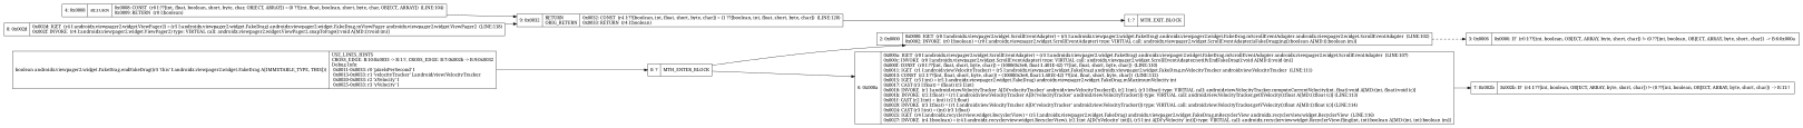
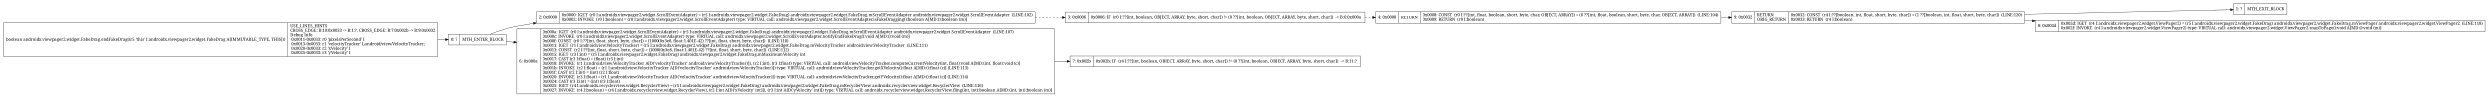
  digraph {
    fontname="Noto Serif"
    rankdir=LR
    node [fontname="Noto Serif" shape=record]
    edge [fontname="Noto Serif"]
    n1 [label="{0\:\ ?|MTH_ENTER_BLOCK\l}"]
    n2 [label="{2\:\ 0x0000|0x0000: IGET  (r0 I:androidx.viewpager2.widget.ScrollEventAdapter) = (r5 I:androidx.viewpager2.widget.FakeDrag) androidx.viewpager2.widget.FakeDrag.mScrollEventAdapter androidx.viewpager2.widget.ScrollEventAdapter  (LINE:102)\l0x0002: INVOKE  (r0 I:boolean) = (r0 I:androidx.viewpager2.widget.ScrollEventAdapter) type: VIRTUAL call: androidx.viewpager2.widget.ScrollEventAdapter.isFakeDragging():boolean A[MD:():boolean (m)]\l}"]
    n3 [label="{6\:\ 0x000a|0x000a: IGET  (r0 I:androidx.viewpager2.widget.ScrollEventAdapter) = (r5 I:androidx.viewpager2.widget.FakeDrag) androidx.viewpager2.widget.FakeDrag.mScrollEventAdapter androidx.viewpager2.widget.ScrollEventAdapter  (LINE:107)\l0x000c: INVOKE  (r0 I:androidx.viewpager2.widget.ScrollEventAdapter) type: VIRTUAL call: androidx.viewpager2.widget.ScrollEventAdapter.notifyEndFakeDrag():void A[MD:():void (m)]\l0x000f: CONST  (r0 I:??[int, float, short, byte, char]) = (1000(0x3e8, float:1.401E\-42) ??[int, float, short, byte, char])  (LINE:110)\l0x0011: IGET  (r1 I:android.view.VelocityTracker) = (r5 I:androidx.viewpager2.widget.FakeDrag) androidx.viewpager2.widget.FakeDrag.mVelocityTracker android.view.VelocityTracker  (LINE:111)\l0x0013: CONST  (r2 I:??[int, float, short, byte, char]) = (1000(0x3e8, float:1.401E\-42) ??[int, float, short, byte, char])  (LINE:112)\l0x0015: IGET  (r3 I:int) = (r5 I:androidx.viewpager2.widget.FakeDrag) androidx.viewpager2.widget.FakeDrag.mMaximumVelocity int \l0x0017: CAST (r3 I:float) = (float) (r3 I:int) \l0x0018: INVOKE  (r1 I:android.view.VelocityTracker A[D('velocityTracker' android.view.VelocityTracker)]), (r2 I:int), (r3 I:float) type: VIRTUAL call: android.view.VelocityTracker.computeCurrentVelocity(int, float):void A[MD:(int, float):void (c)]\l0x001b: INVOKE  (r2 I:float) = (r1 I:android.view.VelocityTracker A[D('velocityTracker' android.view.VelocityTracker)]) type: VIRTUAL call: android.view.VelocityTracker.getXVelocity():float A[MD:():float (c)] (LINE:113)\l0x001f: CAST (r2 I:int) = (int) (r2 I:float) \l0x0020: INVOKE  (r3 I:float) = (r1 I:android.view.VelocityTracker A[D('velocityTracker' android.view.VelocityTracker)]) type: VIRTUAL call: android.view.VelocityTracker.getYVelocity():float A[MD:():float (c)] (LINE:114)\l0x0024: CAST (r3 I:int) = (int) (r3 I:float) \l0x0025: IGET  (r4 I:androidx.recyclerview.widget.RecyclerView) = (r5 I:androidx.viewpager2.widget.FakeDrag) androidx.viewpager2.widget.FakeDrag.mRecyclerView androidx.recyclerview.widget.RecyclerView  (LINE:116)\l0x0027: INVOKE  (r4 I:boolean) = (r4 I:androidx.recyclerview.widget.RecyclerView), (r2 I:int A[D('xVelocity' int)]), (r3 I:int A[D('yVelocity' int)]) type: VIRTUAL call: androidx.recyclerview.widget.RecyclerView.fling(int, int):boolean A[MD:(int, int):boolean (m)]\l}"]
    n4 [label="{3\:\ 0x0006|0x0006: IF  (r0 I:??[int, boolean, OBJECT, ARRAY, byte, short, char]) != (0 ??[int, boolean, OBJECT, ARRAY, byte, short, char])  \-\> B:6:0x000a \l}"]
    n5 [label="{4\:\ 0x0008|RETURN\l|0x0008: CONST  (r0 I:??[int, float, boolean, short, byte, char, OBJECT, ARRAY]) = (0 ??[int, float, boolean, short, byte, char, OBJECT, ARRAY])  (LINE:104)\l0x0009: RETURN  (r0 I:boolean) \l}"]
    n6 [label="{9\:\ 0x0032|RETURN\lORIG_RETURN\l|0x0032: CONST  (r4 I:??[boolean, int, float, short, byte, char]) = (1 ??[boolean, int, float, short, byte, char])  (LINE:120)\l0x0033: RETURN  (r4 I:boolean) \l}"]
    n7 [label="{7\:\ 0x002b|0x002b: IF  (r4 I:??[int, boolean, OBJECT, ARRAY, byte, short, char]) != (0 ??[int, boolean, OBJECT, ARRAY, byte, short, char])  \-\> B:11:? \l}"]
    n8 [label="{1\:\ ?|MTH_EXIT_BLOCK\l}"]
    n9 [label="{8\:\ 0x002d|0x002d: IGET  (r4 I:androidx.viewpager2.widget.ViewPager2) = (r5 I:androidx.viewpager2.widget.FakeDrag) androidx.viewpager2.widget.FakeDrag.mViewPager androidx.viewpager2.widget.ViewPager2  (LINE:118)\l0x002f: INVOKE  (r4 I:androidx.viewpager2.widget.ViewPager2) type: VIRTUAL call: androidx.viewpager2.widget.ViewPager2.snapToPage():void A[MD:():void (m)]\l}"]
    n10 [label="{boolean androidx.viewpager2.widget.FakeDrag.endFakeDrag((r5 'this' I:androidx.viewpager2.widget.FakeDrag A[IMMUTABLE_TYPE, THIS]))  | USE_LINES_HINTS\lCROSS_EDGE: B:10:0x0033 \-\> B:1:?, CROSS_EDGE: B:7:0x002b \-\> B:9:0x0032\lDebug Info:\l  0x0011\-0x0033: r0 'pixelsPerSecond' I\l  0x0013\-0x0033: r1 'velocityTracker' Landroid\/view\/VelocityTracker;\l  0x0020\-0x0033: r2 'xVelocity' I\l  0x0025\-0x0033: r3 'yVelocity' I\l}"]
    n1 -> n2
    n1 -> n3
    n2 -> n4 [style=dashed]
    n3 -> n7
+   n4 -> n5 [style=dashed]
    n5 -> n6
    n6 -> n8
-   n9 -> n6
+   n6 -> n9
    n10 -> n1
  }
